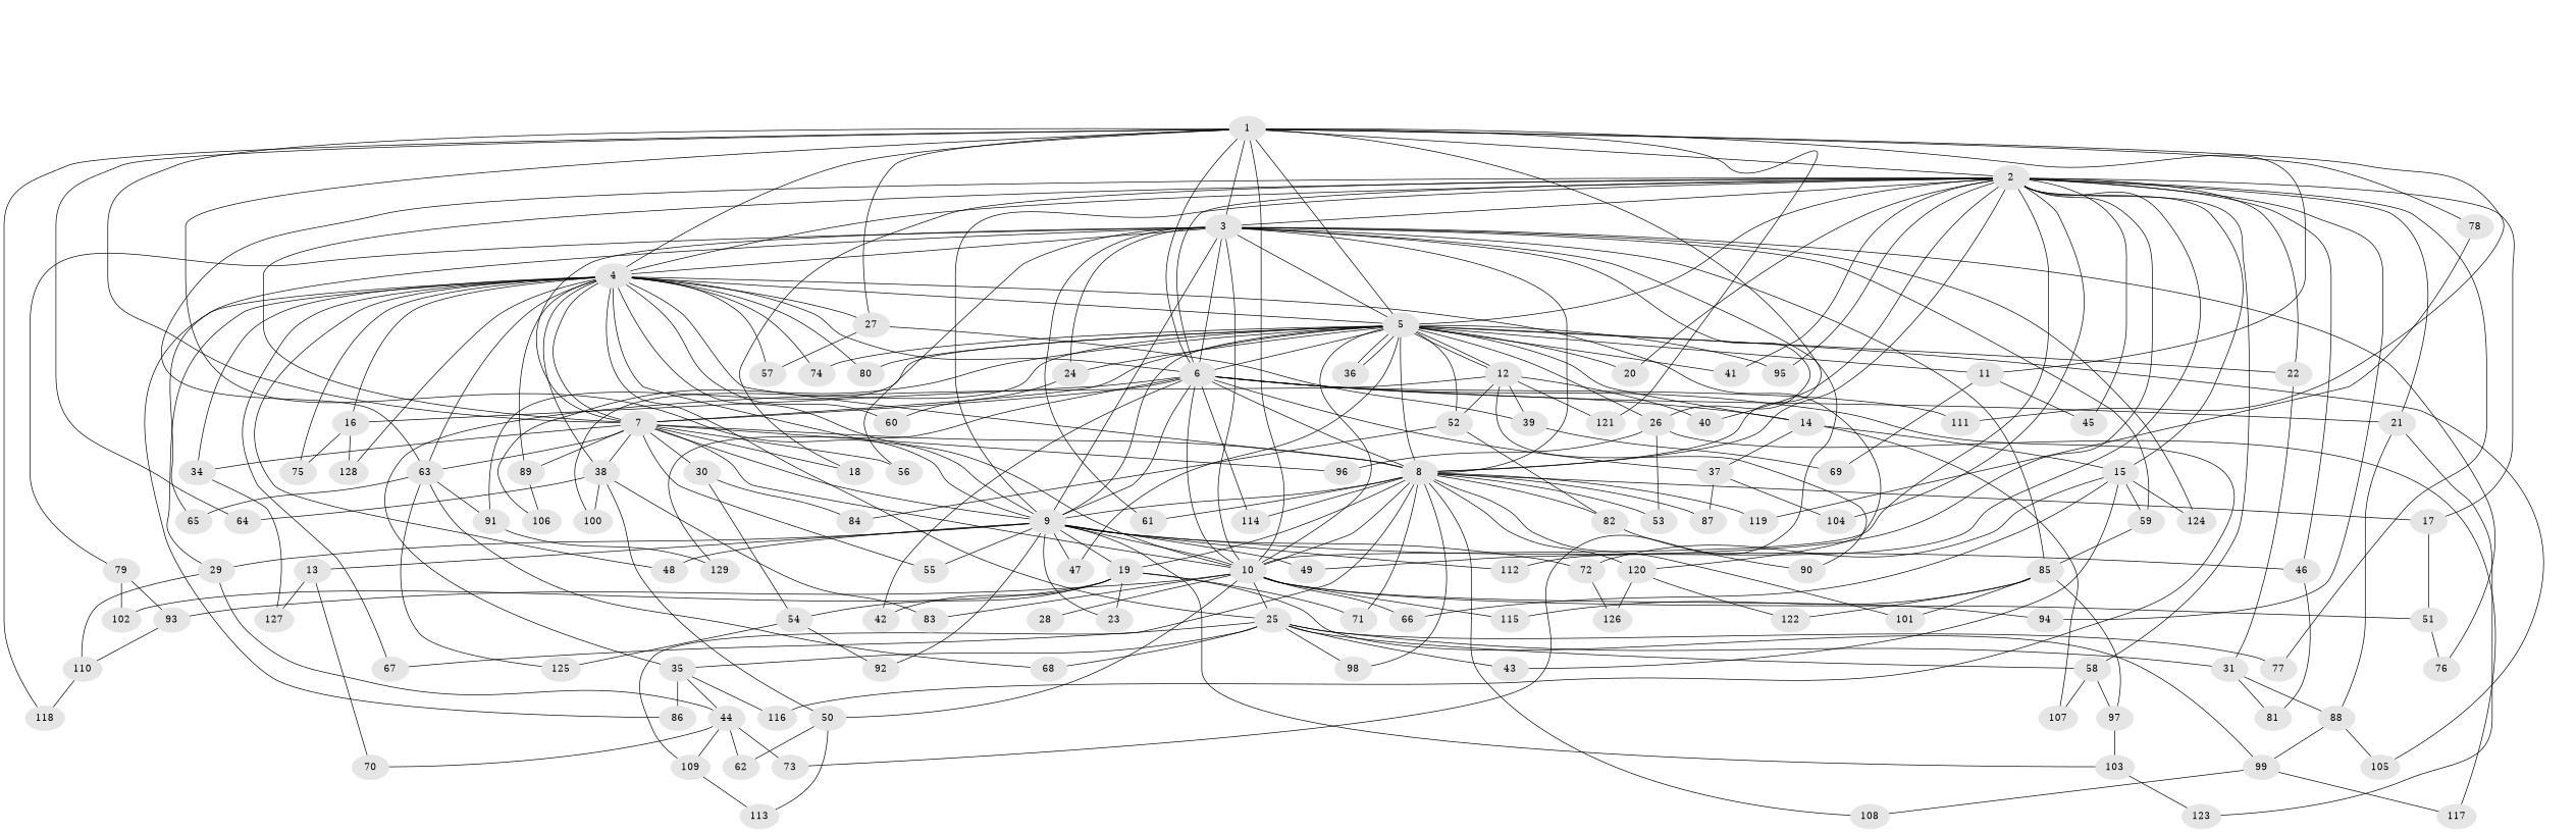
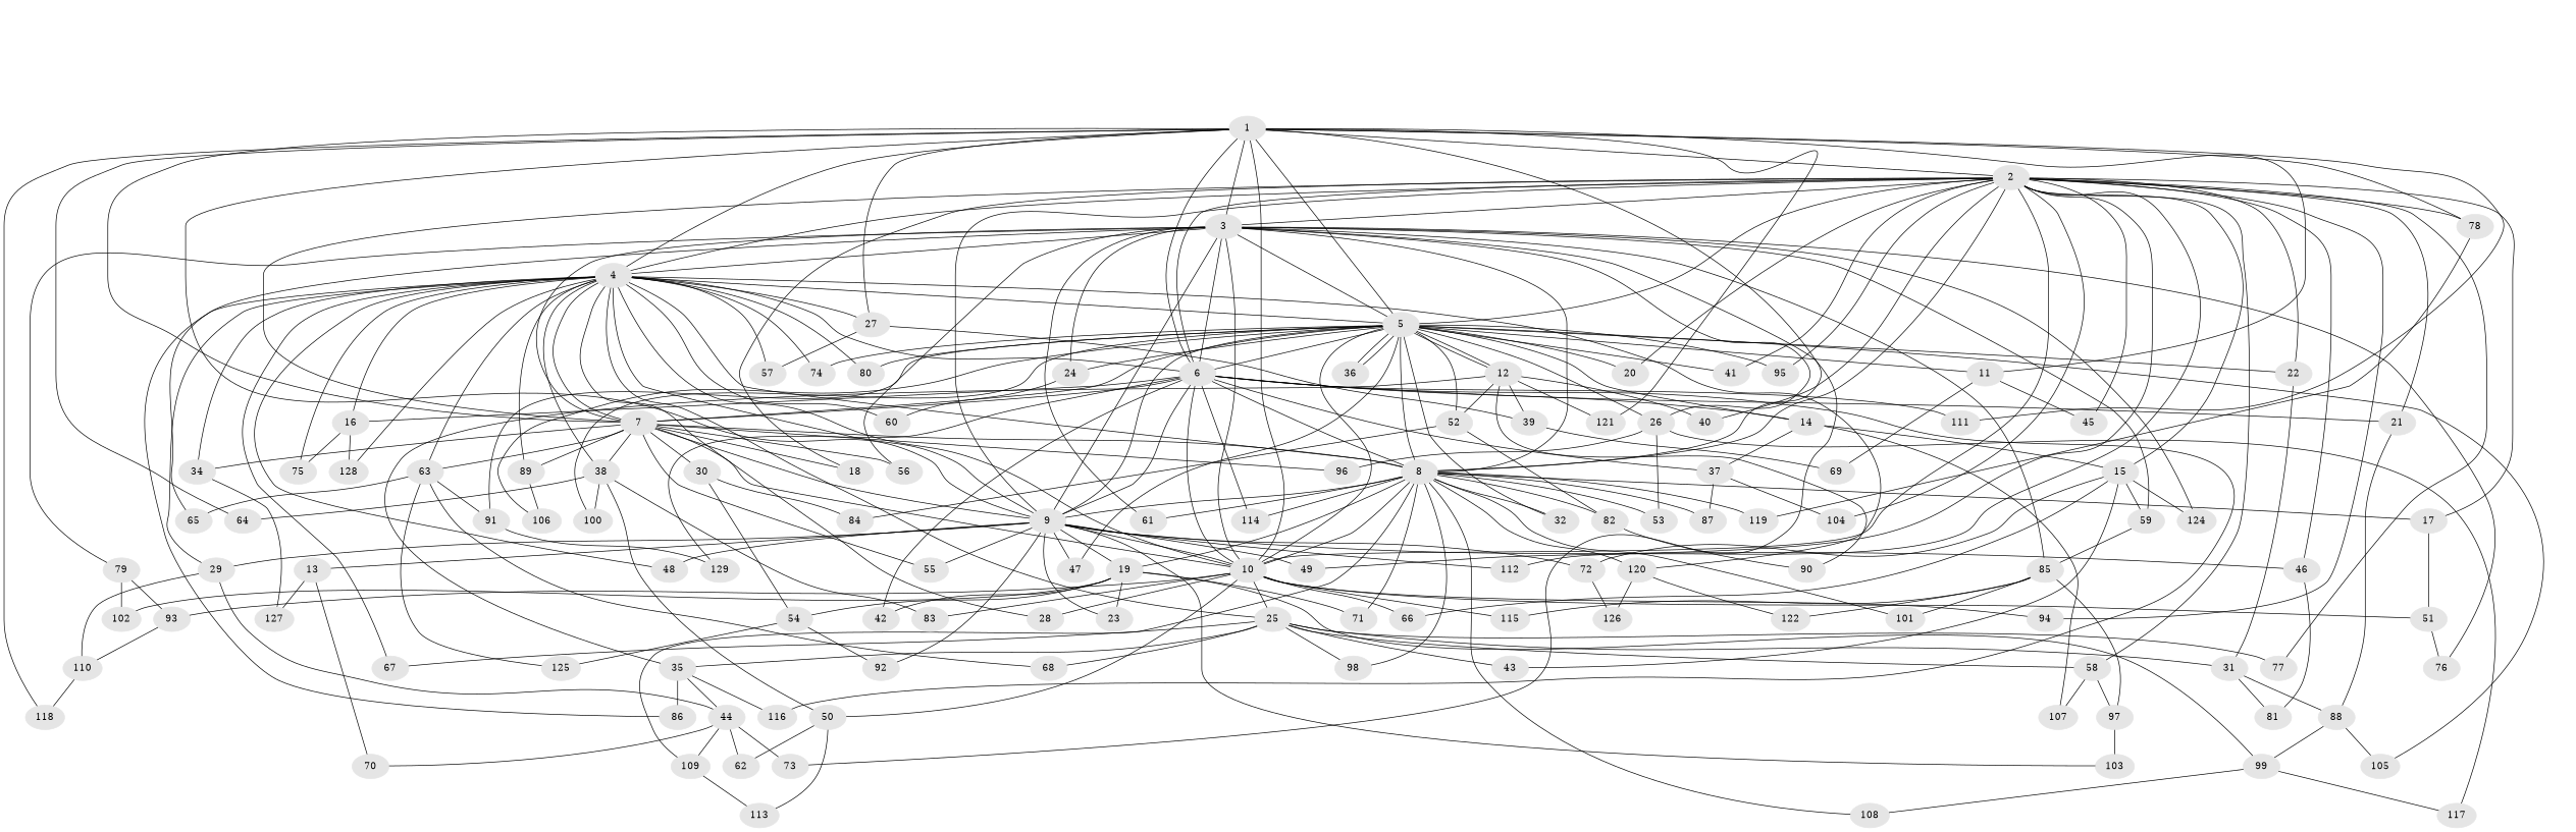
  graph {
    node [color=gray90 style=filled]
    1
    2
    3
    4
    5
    6
    7
    8
    9
    10
    11
    27
    64
    78
    111
    118
    121
    15
    17
    18
    20
    21
    22
    40
    41
    45
    46
    49
    58
    77
    94
    95
    104
    112
    24
    26
    56
    59
    61
    65
    73
    76
    79
    85
    124
    16
    25
    28
    29
    34
    38
    48
    57
    60
    63
    67
    74
    75
    80
    86
    89
    120
    128
    12
    14
+   32
    36
    47
    52
    91
    100
    105
    106
    37
    42
    114
    116
    129
    30
    55
    96
    19
    53
    71
    82
    87
    98
    101
    108
    109
    119
    13
    23
    72
    92
    103
    50
    51
    66
    83
    93
    115
    69
    39
    43
    88
-   123
    31
    81
    107
    97
    117
    102
    122
    35
    68
    44
    110
    54
    84
    127
    125
    126
    90
    70
    99
    113
    62
    1 -- 2
    1 -- 3
    1 -- 4
    1 -- 5
    1 -- 6
    1 -- 7
    1 -- 8
    1 -- 9
    1 -- 10
    1 -- 11
    1 -- 27
    1 -- 64
    1 -- 78
    1 -- 111
    1 -- 118
    1 -- 121
    2 -- 3
    2 -- 4
    2 -- 5
    2 -- 6
    2 -- 7
    2 -- 8
    2 -- 9
    2 -- 10
-   2 -- 63
+   2 -- 78
    2 -- 15
    2 -- 17
    2 -- 18
    2 -- 20
    2 -- 21
    2 -- 22
    2 -- 40
    2 -- 41
    2 -- 45
    2 -- 46
    2 -- 49
    2 -- 58
    2 -- 77
    2 -- 94
    2 -- 95
    2 -- 104
    2 -- 112
    3 -- 4
    3 -- 5
    3 -- 6
    3 -- 7
    3 -- 8
    3 -- 9
    3 -- 10
    3 -- 24
    3 -- 26
    3 -- 56
    3 -- 59
    3 -- 61
    3 -- 65
    3 -- 73
    3 -- 76
    3 -- 79
    3 -- 85
    3 -- 124
    4 -- 5
    4 -- 6
    4 -- 7
    4 -- 8
    4 -- 9
    4 -- 10
    4 -- 27
    4 -- 16
    4 -- 25
+   4 -- 28
    4 -- 29
    4 -- 34
    4 -- 38
    4 -- 48
    4 -- 57
    4 -- 60
    4 -- 63
    4 -- 67
    4 -- 74
    4 -- 75
    4 -- 80
    4 -- 86
    4 -- 89
    4 -- 120
    4 -- 128
    5 -- 6
    5 -- 7
    5 -- 8
    5 -- 9
    5 -- 10
    5 -- 11
    5 -- 20
    5 -- 22
    5 -- 41
    5 -- 95
    5 -- 24
    5 -- 26
    5 -- 74
    5 -- 80
    5 -- 12
    5 -- 12
    5 -- 14
+   5 -- 32
    5 -- 36
    5 -- 36
    5 -- 47
    5 -- 52
    5 -- 91
    5 -- 100
    5 -- 105
    5 -- 106
    6 -- 7
    6 -- 8
    6 -- 9
    6 -- 10
    6 -- 111
    6 -- 21
    6 -- 16
    6 -- 14
    6 -- 37
    6 -- 42
    6 -- 114
    6 -- 116
    6 -- 129
    7 -- 8
    7 -- 9
    7 -- 10
    7 -- 18
    7 -- 56
    7 -- 34
    7 -- 38
    7 -- 63
    7 -- 89
    7 -- 30
    7 -- 55
    7 -- 96
    8 -- 9
    8 -- 10
    8 -- 17
    8 -- 61
    8 -- 120
+   8 -- 32
    8 -- 114
    8 -- 19
    8 -- 53
    8 -- 71
    8 -- 82
    8 -- 87
    8 -- 98
    8 -- 101
    8 -- 108
    8 -- 109
    8 -- 119
    9 -- 10
    9 -- 46
    9 -- 49
    9 -- 112
    9 -- 29
    9 -- 48
    9 -- 47
    9 -- 55
    9 -- 19
    9 -- 13
    9 -- 23
    9 -- 72
    9 -- 92
    9 -- 103
    10 -- 94
    10 -- 25
    10 -- 28
    10 -- 50
    10 -- 51
    10 -- 66
    10 -- 83
    10 -- 93
    10 -- 115
    11 -- 45
    11 -- 69
    27 -- 57
    27 -- 39
    78 -- 119
    15 -- 59
    15 -- 124
    15 -- 72
    15 -- 66
    15 -- 43
    17 -- 51
    21 -- 88
-   21 -- 123
    22 -- 31
    46 -- 81
    58 -- 107
    58 -- 97
    24 -- 60
    26 -- 96
    26 -- 53
    26 -- 117
    59 -- 85
    79 -- 93
    79 -- 102
    85 -- 101
    85 -- 115
    85 -- 97
    85 -- 122
    16 -- 75
    16 -- 128
    25 -- 58
    25 -- 77
    25 -- 67
    25 -- 98
    25 -- 43
    25 -- 31
    25 -- 35
    25 -- 68
    29 -- 44
    29 -- 110
    34 -- 127
    38 -- 64
    38 -- 100
    38 -- 50
    38 -- 83
    63 -- 65
    63 -- 91
    63 -- 68
    63 -- 125
    89 -- 106
    120 -- 122
    120 -- 126
    12 -- 121
    12 -- 40
    12 -- 52
    12 -- 39
    12 -- 35
    12 -- 90
    14 -- 15
    14 -- 37
    14 -- 107
    52 -- 82
    52 -- 84
    91 -- 129
    37 -- 104
    37 -- 87
    30 -- 54
    30 -- 84
    19 -- 42
    19 -- 71
    19 -- 23
    19 -- 102
    19 -- 54
    19 -- 99
    82 -- 90
    109 -- 113
    13 -- 127
    13 -- 70
    72 -- 126
-   103 -- 123
    50 -- 113
    50 -- 62
    51 -- 76
    93 -- 110
    39 -- 69
    88 -- 105
    88 -- 99
    31 -- 88
    31 -- 81
    97 -- 103
    35 -- 86
    35 -- 116
    35 -- 44
    44 -- 73
    44 -- 109
    44 -- 70
    44 -- 62
    110 -- 118
    54 -- 92
    54 -- 125
    99 -- 108
    99 -- 117
  }
